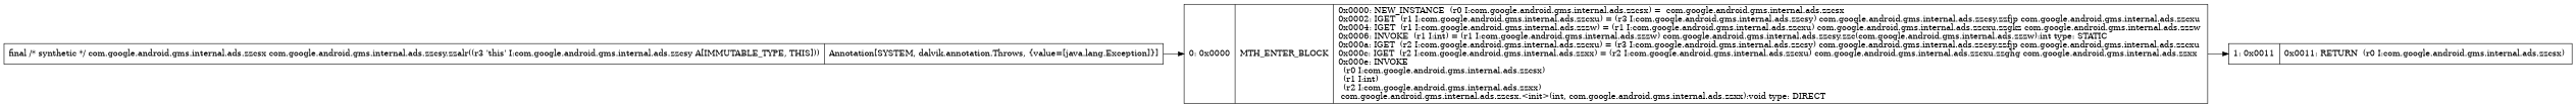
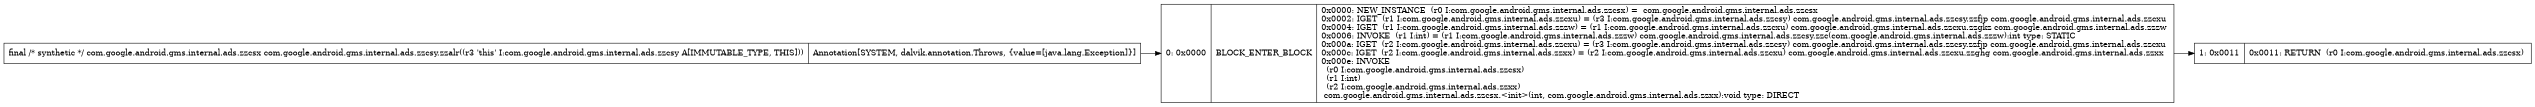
  digraph {
    rankdir=LR
    node [shape=record]
-   n1 [label="{0\:\ 0x0000|MTH_ENTER_BLOCK\l|0x0000: NEW_INSTANCE  (r0 I:com.google.android.gms.internal.ads.zzcsx) =  com.google.android.gms.internal.ads.zzcsx \l0x0002: IGET  (r1 I:com.google.android.gms.internal.ads.zzcxu) = (r3 I:com.google.android.gms.internal.ads.zzcsy) com.google.android.gms.internal.ads.zzcsy.zzfjp com.google.android.gms.internal.ads.zzcxu \l0x0004: IGET  (r1 I:com.google.android.gms.internal.ads.zzzw) = (r1 I:com.google.android.gms.internal.ads.zzcxu) com.google.android.gms.internal.ads.zzcxu.zzgkz com.google.android.gms.internal.ads.zzzw \l0x0006: INVOKE  (r1 I:int) = (r1 I:com.google.android.gms.internal.ads.zzzw) com.google.android.gms.internal.ads.zzcsy.zzc(com.google.android.gms.internal.ads.zzzw):int type: STATIC \l0x000a: IGET  (r2 I:com.google.android.gms.internal.ads.zzcxu) = (r3 I:com.google.android.gms.internal.ads.zzcsy) com.google.android.gms.internal.ads.zzcsy.zzfjp com.google.android.gms.internal.ads.zzcxu \l0x000c: IGET  (r2 I:com.google.android.gms.internal.ads.zzxx) = (r2 I:com.google.android.gms.internal.ads.zzcxu) com.google.android.gms.internal.ads.zzcxu.zzghg com.google.android.gms.internal.ads.zzxx \l0x000e: INVOKE  \l  (r0 I:com.google.android.gms.internal.ads.zzcsx)\l  (r1 I:int)\l  (r2 I:com.google.android.gms.internal.ads.zzxx)\l com.google.android.gms.internal.ads.zzcsx.\<init\>(int, com.google.android.gms.internal.ads.zzxx):void type: DIRECT \l}"]
+   n1 [label="{0\:\ 0x0000|BLOCK_ENTER_BLOCK\l|0x0000: NEW_INSTANCE  (r0 I:com.google.android.gms.internal.ads.zzcsx) =  com.google.android.gms.internal.ads.zzcsx \l0x0002: IGET  (r1 I:com.google.android.gms.internal.ads.zzcxu) = (r3 I:com.google.android.gms.internal.ads.zzcsy) com.google.android.gms.internal.ads.zzcsy.zzfjp com.google.android.gms.internal.ads.zzcxu \l0x0004: IGET  (r1 I:com.google.android.gms.internal.ads.zzzw) = (r1 I:com.google.android.gms.internal.ads.zzcxu) com.google.android.gms.internal.ads.zzcxu.zzgkz com.google.android.gms.internal.ads.zzzw \l0x0006: INVOKE  (r1 I:int) = (r1 I:com.google.android.gms.internal.ads.zzzw) com.google.android.gms.internal.ads.zzcsy.zzc(com.google.android.gms.internal.ads.zzzw):int type: STATIC \l0x000a: IGET  (r2 I:com.google.android.gms.internal.ads.zzcxu) = (r3 I:com.google.android.gms.internal.ads.zzcsy) com.google.android.gms.internal.ads.zzcsy.zzfjp com.google.android.gms.internal.ads.zzcxu \l0x000c: IGET  (r2 I:com.google.android.gms.internal.ads.zzxx) = (r2 I:com.google.android.gms.internal.ads.zzcxu) com.google.android.gms.internal.ads.zzcxu.zzghg com.google.android.gms.internal.ads.zzxx \l0x000e: INVOKE  \l  (r0 I:com.google.android.gms.internal.ads.zzcsx)\l  (r1 I:int)\l  (r2 I:com.google.android.gms.internal.ads.zzxx)\l com.google.android.gms.internal.ads.zzcsx.\<init\>(int, com.google.android.gms.internal.ads.zzxx):void type: DIRECT \l}"]
    n2 [label="{1\:\ 0x0011|0x0011: RETURN  (r0 I:com.google.android.gms.internal.ads.zzcsx) \l}"]
    n3 [label="{final \/* synthetic *\/ com.google.android.gms.internal.ads.zzcsx com.google.android.gms.internal.ads.zzcsy.zzalr((r3 'this' I:com.google.android.gms.internal.ads.zzcsy A[IMMUTABLE_TYPE, THIS]))  | Annotation[SYSTEM, dalvik.annotation.Throws, \{value=[java.lang.Exception]\}]\l}"]
    n1 -> n2
    n3 -> n1
  }
